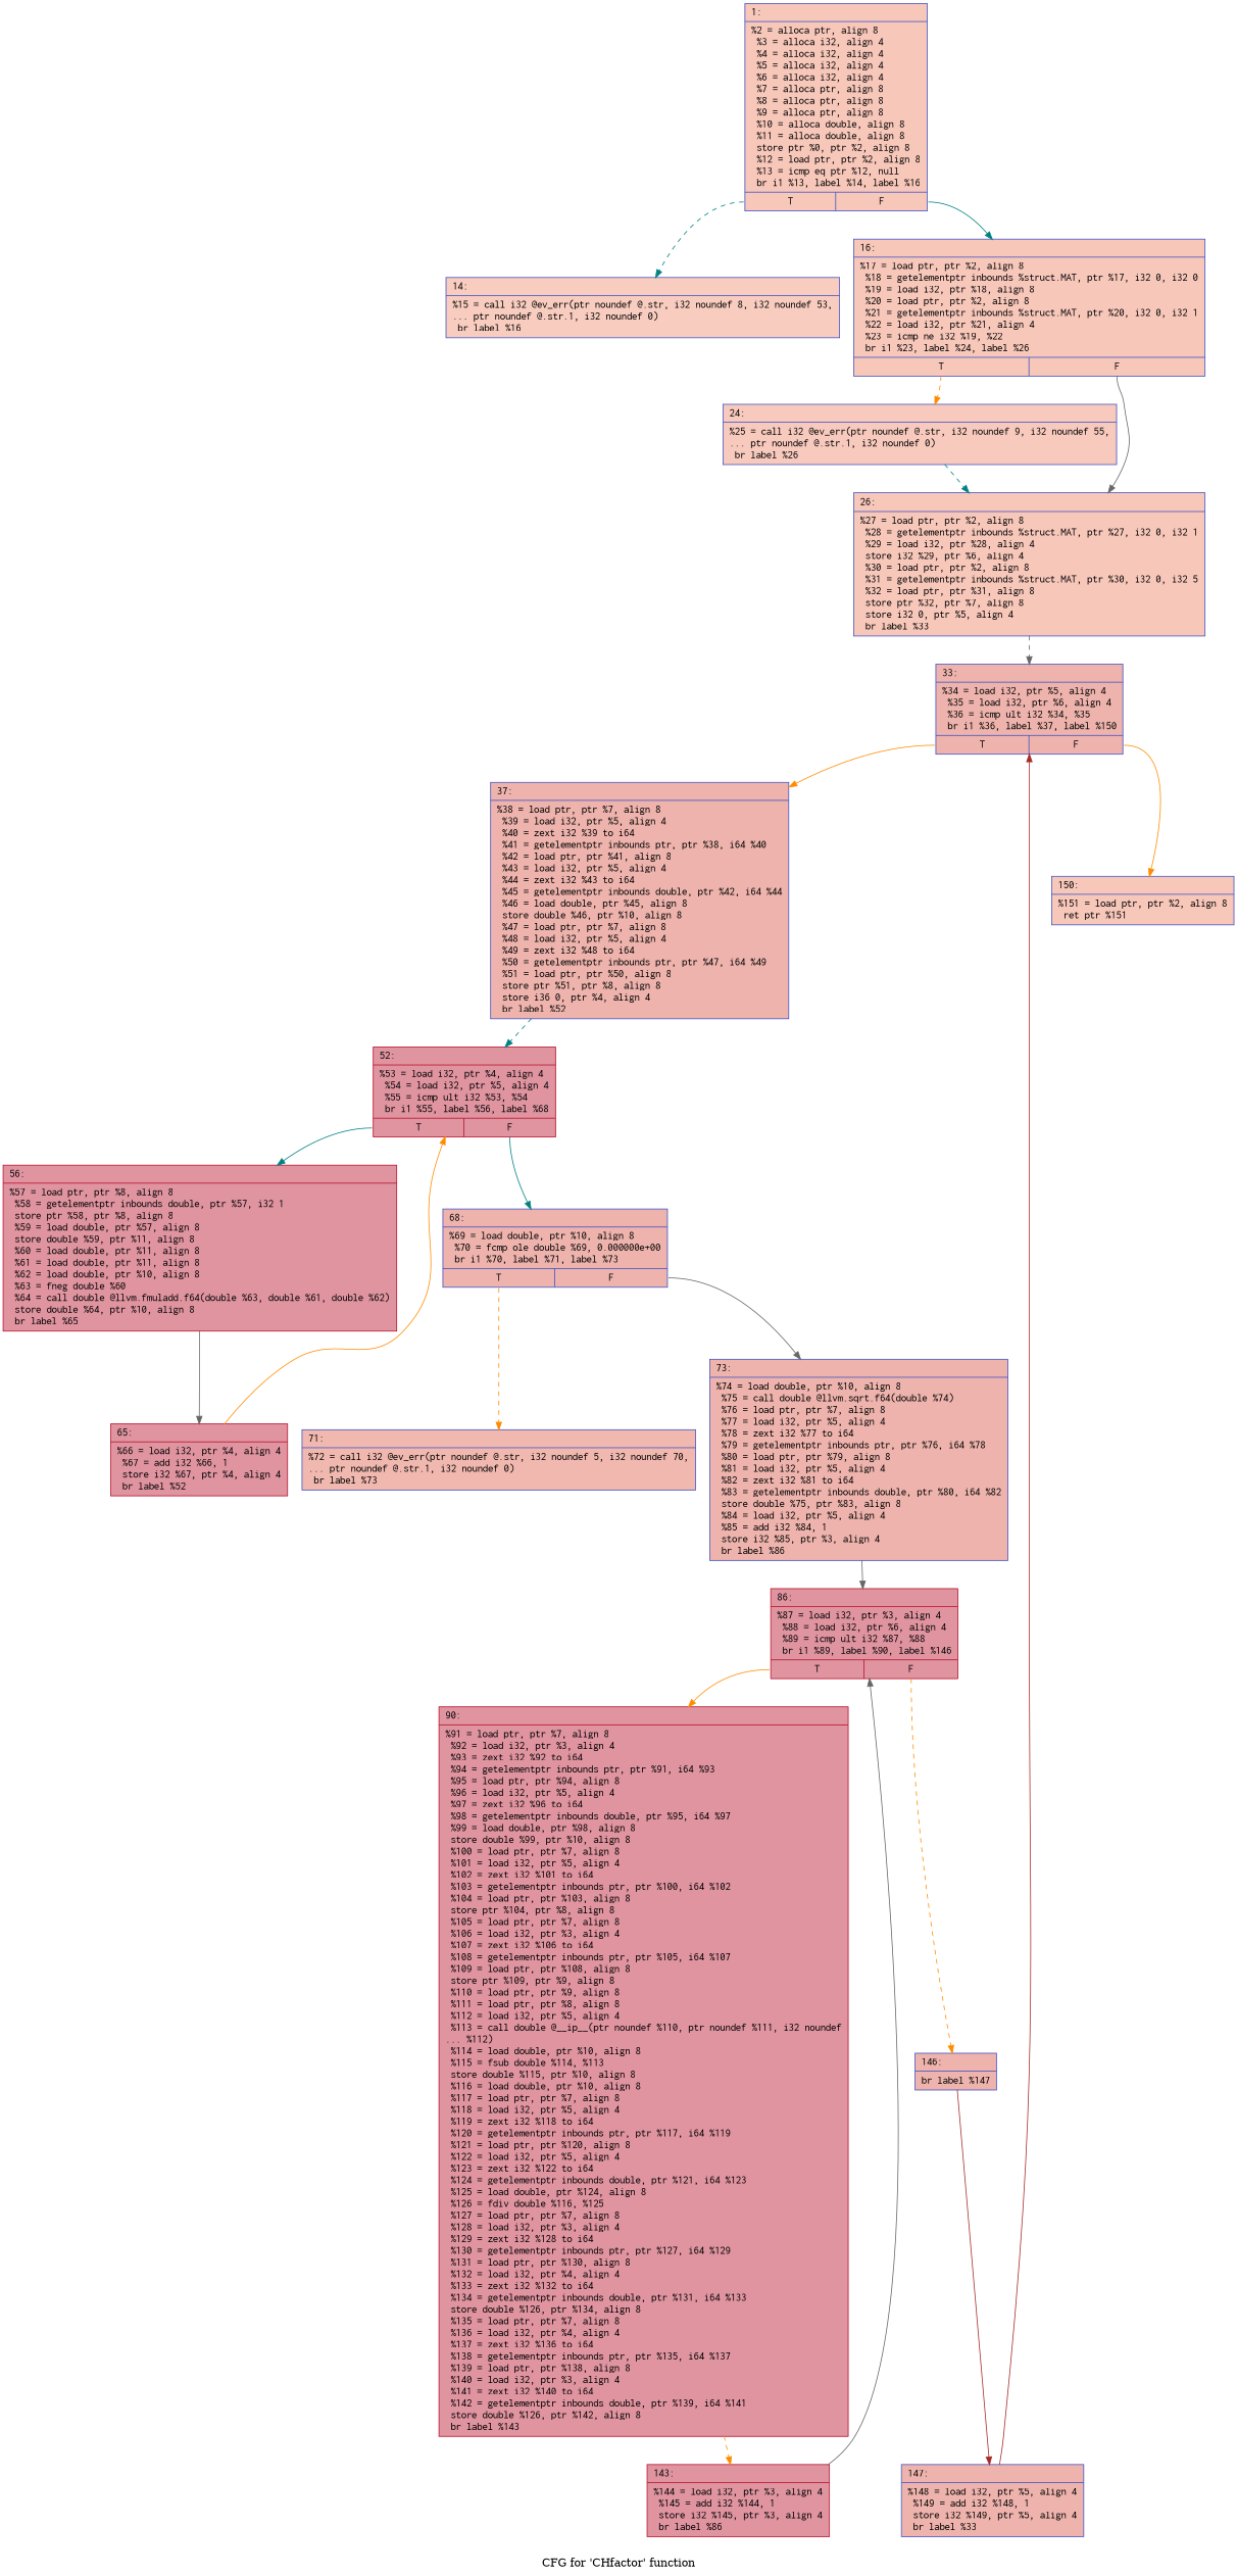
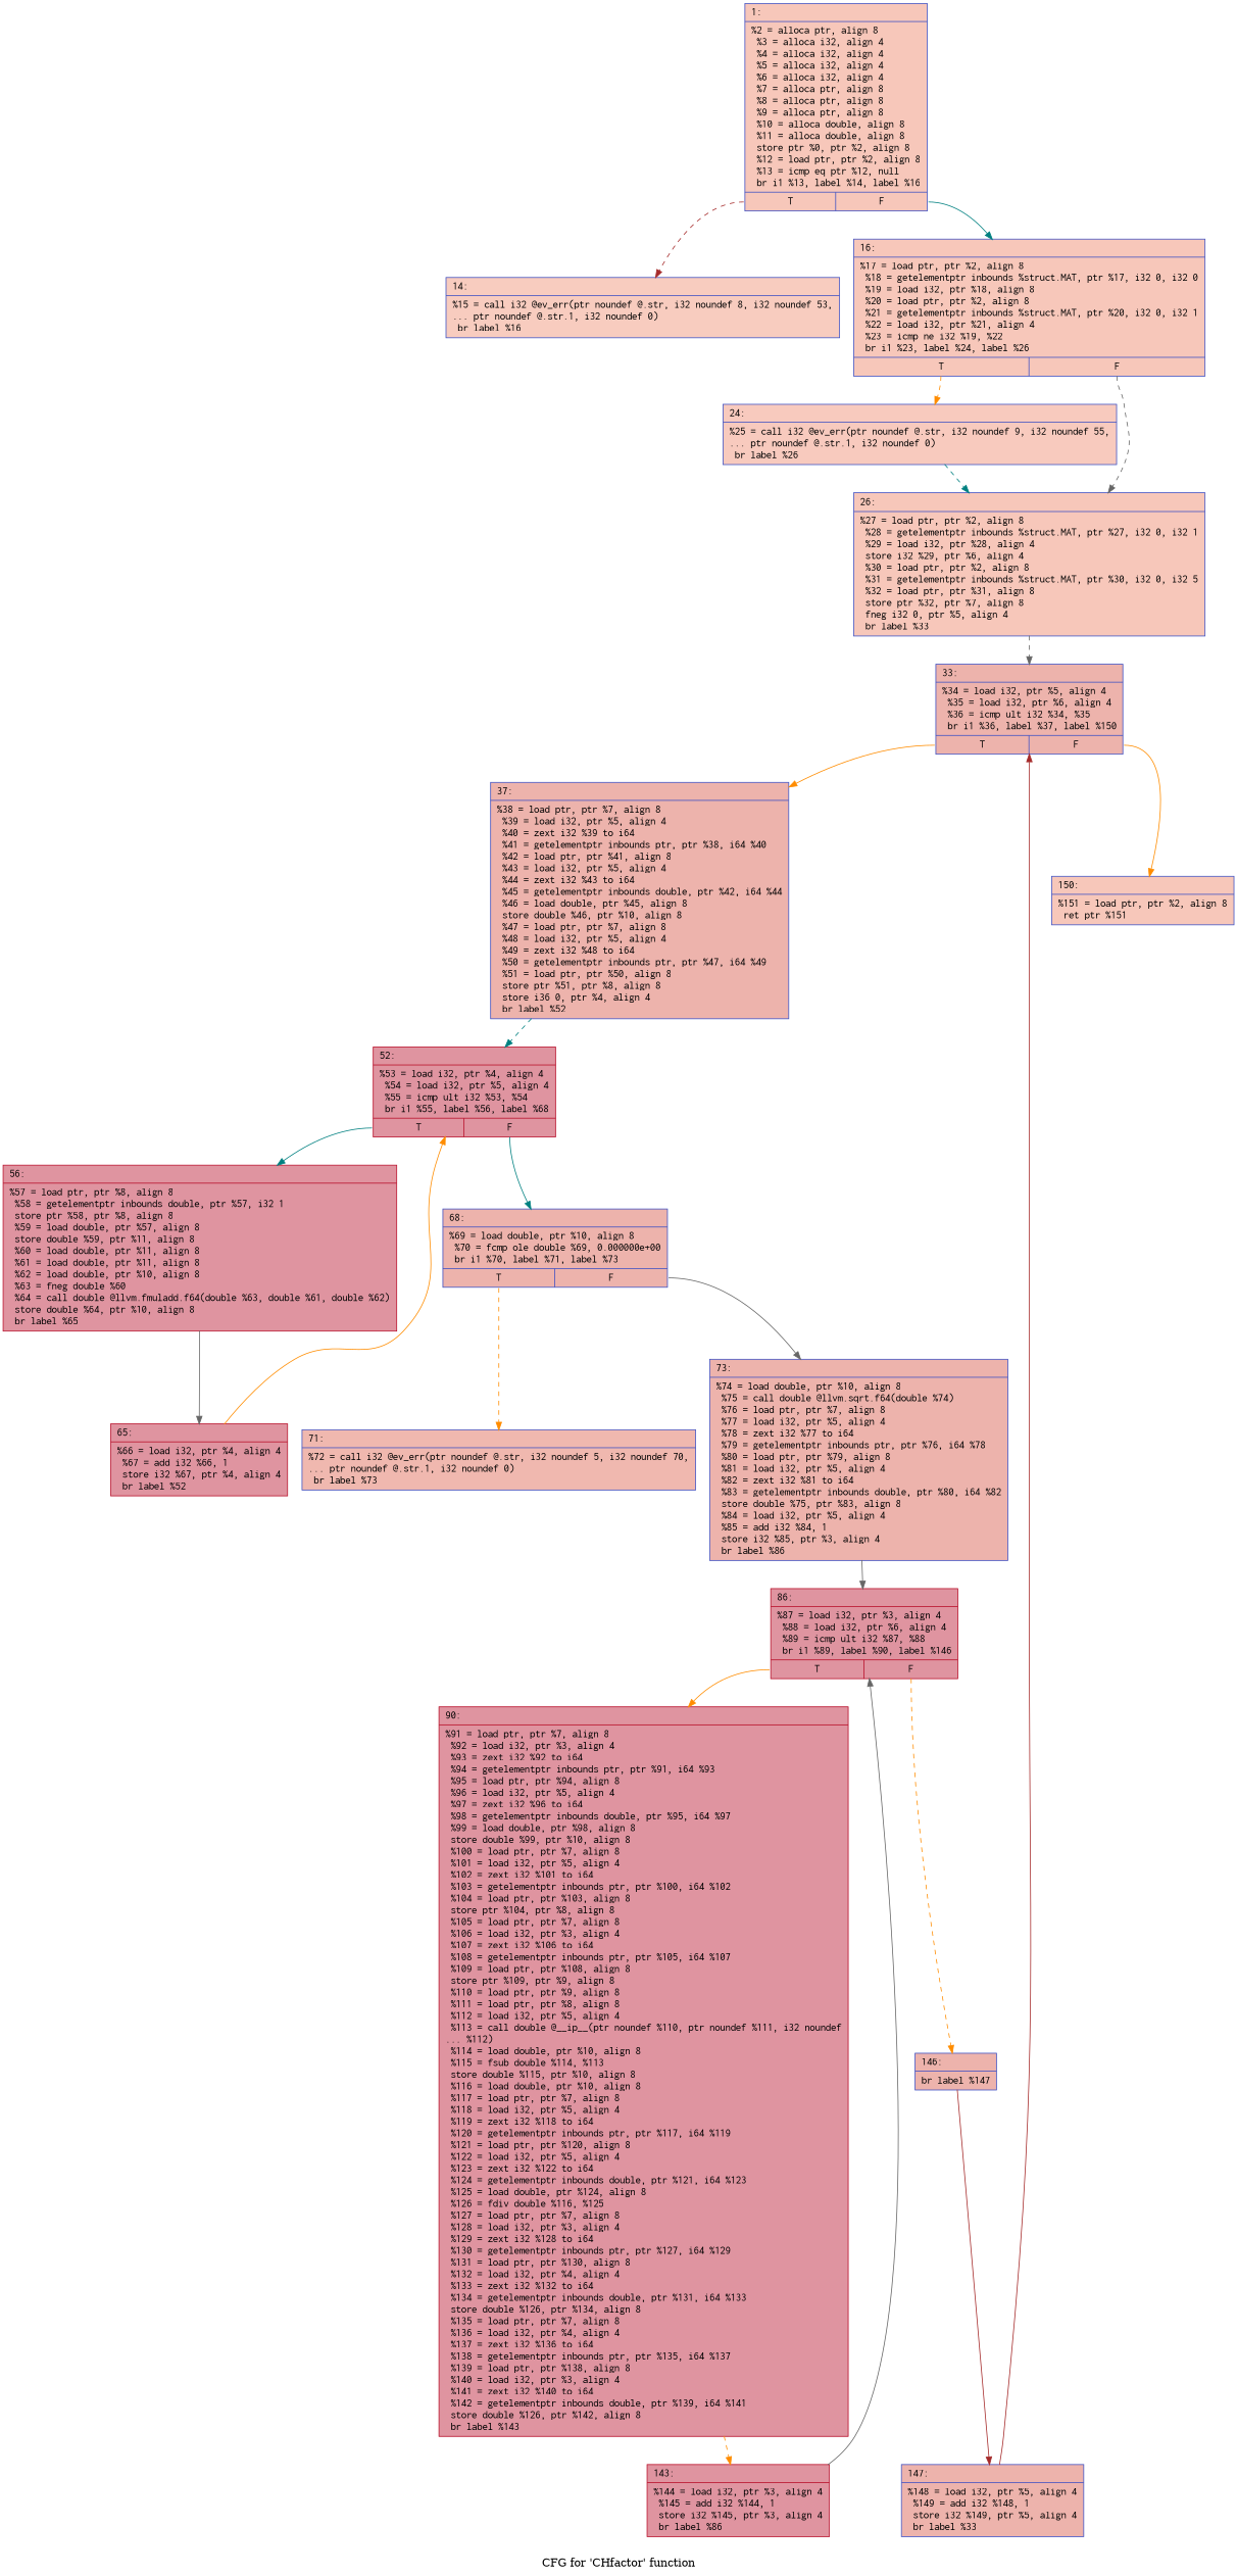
  digraph {
    label="CFG for 'CHfactor' function"
    node [color="#3d50c3ff" fillcolor="#d6524470" fontname=Courier shape=record style=filled]
    edge [color=darkorange style=solid]
    n1 [fillcolor="#ec7f6370" label="{1:\l|  %2 = alloca ptr, align 8\l  %3 = alloca i32, align 4\l  %4 = alloca i32, align 4\l  %5 = alloca i32, align 4\l  %6 = alloca i32, align 4\l  %7 = alloca ptr, align 8\l  %8 = alloca ptr, align 8\l  %9 = alloca ptr, align 8\l  %10 = alloca double, align 8\l  %11 = alloca double, align 8\l  store ptr %0, ptr %2, align 8\l  %12 = load ptr, ptr %2, align 8\l  %13 = icmp eq ptr %12, null\l  br i1 %13, label %14, label %16\l|{<s0>T|<s1>F}}"]
    n2 [fillcolor="#f08b6e70" label="{14:\l|  %15 = call i32 @ev_err(ptr noundef @.str, i32 noundef 8, i32 noundef 53,\l... ptr noundef @.str.1, i32 noundef 0)\l  br label %16\l}"]
    n3 [fillcolor="#ec7f6370" label="{16:\l|  %17 = load ptr, ptr %2, align 8\l  %18 = getelementptr inbounds %struct.MAT, ptr %17, i32 0, i32 0\l  %19 = load i32, ptr %18, align 8\l  %20 = load ptr, ptr %2, align 8\l  %21 = getelementptr inbounds %struct.MAT, ptr %20, i32 0, i32 1\l  %22 = load i32, ptr %21, align 4\l  %23 = icmp ne i32 %19, %22\l  br i1 %23, label %24, label %26\l|{<s0>T|<s1>F}}"]
    n4 [fillcolor="#ef886b70" label="{24:\l|  %25 = call i32 @ev_err(ptr noundef @.str, i32 noundef 9, i32 noundef 55,\l... ptr noundef @.str.1, i32 noundef 0)\l  br label %26\l}"]
-   n5 [fillcolor="#ec7f6370" label="{26:\l|  %27 = load ptr, ptr %2, align 8\l  %28 = getelementptr inbounds %struct.MAT, ptr %27, i32 0, i32 1\l  %29 = load i32, ptr %28, align 4\l  store i32 %29, ptr %6, align 4\l  %30 = load ptr, ptr %2, align 8\l  %31 = getelementptr inbounds %struct.MAT, ptr %30, i32 0, i32 5\l  %32 = load ptr, ptr %31, align 8\l  store ptr %32, ptr %7, align 8\l  store i32 0, ptr %5, align 4\l  br label %33\l}"]
+   n5 [fillcolor="#ec7f6370" label="{26:\l|  %27 = load ptr, ptr %2, align 8\l  %28 = getelementptr inbounds %struct.MAT, ptr %27, i32 0, i32 1\l  %29 = load i32, ptr %28, align 4\l  store i32 %29, ptr %6, align 4\l  %30 = load ptr, ptr %2, align 8\l  %31 = getelementptr inbounds %struct.MAT, ptr %30, i32 0, i32 5\l  %32 = load ptr, ptr %31, align 8\l  store ptr %32, ptr %7, align 8\l  fneg i32 0, ptr %5, align 4\l  br label %33\l}"]
    n6 [label="{33:\l|  %34 = load i32, ptr %5, align 4\l  %35 = load i32, ptr %6, align 4\l  %36 = icmp ult i32 %34, %35\l  br i1 %36, label %37, label %150\l|{<s0>T|<s1>F}}"]
    n7 [label="{37:\l|  %38 = load ptr, ptr %7, align 8\l  %39 = load i32, ptr %5, align 4\l  %40 = zext i32 %39 to i64\l  %41 = getelementptr inbounds ptr, ptr %38, i64 %40\l  %42 = load ptr, ptr %41, align 8\l  %43 = load i32, ptr %5, align 4\l  %44 = zext i32 %43 to i64\l  %45 = getelementptr inbounds double, ptr %42, i64 %44\l  %46 = load double, ptr %45, align 8\l  store double %46, ptr %10, align 8\l  %47 = load ptr, ptr %7, align 8\l  %48 = load i32, ptr %5, align 4\l  %49 = zext i32 %48 to i64\l  %50 = getelementptr inbounds ptr, ptr %47, i64 %49\l  %51 = load ptr, ptr %50, align 8\l  store ptr %51, ptr %8, align 8\l  store i36 0, ptr %4, align 4\l  br label %52\l}"]
    n8 [fillcolor="#ec7f6370" label="{150:\l|  %151 = load ptr, ptr %2, align 8\l  ret ptr %151\l}"]
    n9 [color="#b70d28ff" fillcolor="#b70d2870" label="{52:\l|  %53 = load i32, ptr %4, align 4\l  %54 = load i32, ptr %5, align 4\l  %55 = icmp ult i32 %53, %54\l  br i1 %55, label %56, label %68\l|{<s0>T|<s1>F}}"]
    n10 [color="#b70d28ff" fillcolor="#b70d2870" label="{56:\l|  %57 = load ptr, ptr %8, align 8\l  %58 = getelementptr inbounds double, ptr %57, i32 1\l  store ptr %58, ptr %8, align 8\l  %59 = load double, ptr %57, align 8\l  store double %59, ptr %11, align 8\l  %60 = load double, ptr %11, align 8\l  %61 = load double, ptr %11, align 8\l  %62 = load double, ptr %10, align 8\l  %63 = fneg double %60\l  %64 = call double @llvm.fmuladd.f64(double %63, double %61, double %62)\l  store double %64, ptr %10, align 8\l  br label %65\l}"]
    n11 [label="{68:\l|  %69 = load double, ptr %10, align 8\l  %70 = fcmp ole double %69, 0.000000e+00\l  br i1 %70, label %71, label %73\l|{<s0>T|<s1>F}}"]
    n12 [color="#b70d28ff" fillcolor="#b70d2870" label="{65:\l|  %66 = load i32, ptr %4, align 4\l  %67 = add i32 %66, 1\l  store i32 %67, ptr %4, align 4\l  br label %52\l}"]
    n13 [fillcolor="#dc5d4a70" label="{71:\l|  %72 = call i32 @ev_err(ptr noundef @.str, i32 noundef 5, i32 noundef 70,\l... ptr noundef @.str.1, i32 noundef 0)\l  br label %73\l}"]
    n14 [label="{73:\l|  %74 = load double, ptr %10, align 8\l  %75 = call double @llvm.sqrt.f64(double %74)\l  %76 = load ptr, ptr %7, align 8\l  %77 = load i32, ptr %5, align 4\l  %78 = zext i32 %77 to i64\l  %79 = getelementptr inbounds ptr, ptr %76, i64 %78\l  %80 = load ptr, ptr %79, align 8\l  %81 = load i32, ptr %5, align 4\l  %82 = zext i32 %81 to i64\l  %83 = getelementptr inbounds double, ptr %80, i64 %82\l  store double %75, ptr %83, align 8\l  %84 = load i32, ptr %5, align 4\l  %85 = add i32 %84, 1\l  store i32 %85, ptr %3, align 4\l  br label %86\l}"]
    n15 [color="#b70d28ff" fillcolor="#b70d2870" label="{86:\l|  %87 = load i32, ptr %3, align 4\l  %88 = load i32, ptr %6, align 4\l  %89 = icmp ult i32 %87, %88\l  br i1 %89, label %90, label %146\l|{<s0>T|<s1>F}}"]
    n16 [color="#b70d28ff" fillcolor="#b70d2870" label="{90:\l|  %91 = load ptr, ptr %7, align 8\l  %92 = load i32, ptr %3, align 4\l  %93 = zext i32 %92 to i64\l  %94 = getelementptr inbounds ptr, ptr %91, i64 %93\l  %95 = load ptr, ptr %94, align 8\l  %96 = load i32, ptr %5, align 4\l  %97 = zext i32 %96 to i64\l  %98 = getelementptr inbounds double, ptr %95, i64 %97\l  %99 = load double, ptr %98, align 8\l  store double %99, ptr %10, align 8\l  %100 = load ptr, ptr %7, align 8\l  %101 = load i32, ptr %5, align 4\l  %102 = zext i32 %101 to i64\l  %103 = getelementptr inbounds ptr, ptr %100, i64 %102\l  %104 = load ptr, ptr %103, align 8\l  store ptr %104, ptr %8, align 8\l  %105 = load ptr, ptr %7, align 8\l  %106 = load i32, ptr %3, align 4\l  %107 = zext i32 %106 to i64\l  %108 = getelementptr inbounds ptr, ptr %105, i64 %107\l  %109 = load ptr, ptr %108, align 8\l  store ptr %109, ptr %9, align 8\l  %110 = load ptr, ptr %9, align 8\l  %111 = load ptr, ptr %8, align 8\l  %112 = load i32, ptr %5, align 4\l  %113 = call double @__ip__(ptr noundef %110, ptr noundef %111, i32 noundef\l... %112)\l  %114 = load double, ptr %10, align 8\l  %115 = fsub double %114, %113\l  store double %115, ptr %10, align 8\l  %116 = load double, ptr %10, align 8\l  %117 = load ptr, ptr %7, align 8\l  %118 = load i32, ptr %5, align 4\l  %119 = zext i32 %118 to i64\l  %120 = getelementptr inbounds ptr, ptr %117, i64 %119\l  %121 = load ptr, ptr %120, align 8\l  %122 = load i32, ptr %5, align 4\l  %123 = zext i32 %122 to i64\l  %124 = getelementptr inbounds double, ptr %121, i64 %123\l  %125 = load double, ptr %124, align 8\l  %126 = fdiv double %116, %125\l  %127 = load ptr, ptr %7, align 8\l  %128 = load i32, ptr %3, align 4\l  %129 = zext i32 %128 to i64\l  %130 = getelementptr inbounds ptr, ptr %127, i64 %129\l  %131 = load ptr, ptr %130, align 8\l  %132 = load i32, ptr %4, align 4\l  %133 = zext i32 %132 to i64\l  %134 = getelementptr inbounds double, ptr %131, i64 %133\l  store double %126, ptr %134, align 8\l  %135 = load ptr, ptr %7, align 8\l  %136 = load i32, ptr %4, align 4\l  %137 = zext i32 %136 to i64\l  %138 = getelementptr inbounds ptr, ptr %135, i64 %137\l  %139 = load ptr, ptr %138, align 8\l  %140 = load i32, ptr %3, align 4\l  %141 = zext i32 %140 to i64\l  %142 = getelementptr inbounds double, ptr %139, i64 %141\l  store double %126, ptr %142, align 8\l  br label %143\l}"]
    n17 [label="{146:\l|  br label %147\l}"]
    n18 [color="#b70d28ff" fillcolor="#b70d2870" label="{143:\l|  %144 = load i32, ptr %3, align 4\l  %145 = add i32 %144, 1\l  store i32 %145, ptr %3, align 4\l  br label %86\l}"]
    n19 [label="{147:\l|  %148 = load i32, ptr %5, align 4\l  %149 = add i32 %148, 1\l  store i32 %149, ptr %5, align 4\l  br label %33\l}"]
-   n1 -> n2 [color=teal style=dashed tailport=s0]
+   n1 -> n2 [color=brown style=dashed tailport=s0]
    n1 -> n3 [color=teal tailport=s1]
    n3 -> n4 [style=dashed tailport=s0]
-   n3 -> n5 [color=gray40 tailport=s1]
+   n3 -> n5 [color=gray40 style=dashed tailport=s1]
    n4 -> n5 [color=teal style=dashed]
    n5 -> n6 [color=gray40 style=dashed]
    n6 -> n7 [tailport=s0]
    n6 -> n8 [tailport=s1]
    n7 -> n9 [color=teal style=dashed]
    n9 -> n10 [color=teal tailport=s0]
    n9 -> n11 [color=teal tailport=s1]
    n10 -> n12 [color=gray40]
    n11 -> n13 [style=dashed tailport=s0]
    n11 -> n14 [color=gray40 tailport=s1]
    n12 -> n9
    n14 -> n15 [color=gray40]
    n15 -> n16 [tailport=s0]
    n15 -> n17 [style=dashed tailport=s1]
    n16 -> n18 [style=dashed]
    n17 -> n19 [color=brown]
    n18 -> n15 [color=gray40]
    n19 -> n6 [color=brown]
  }
